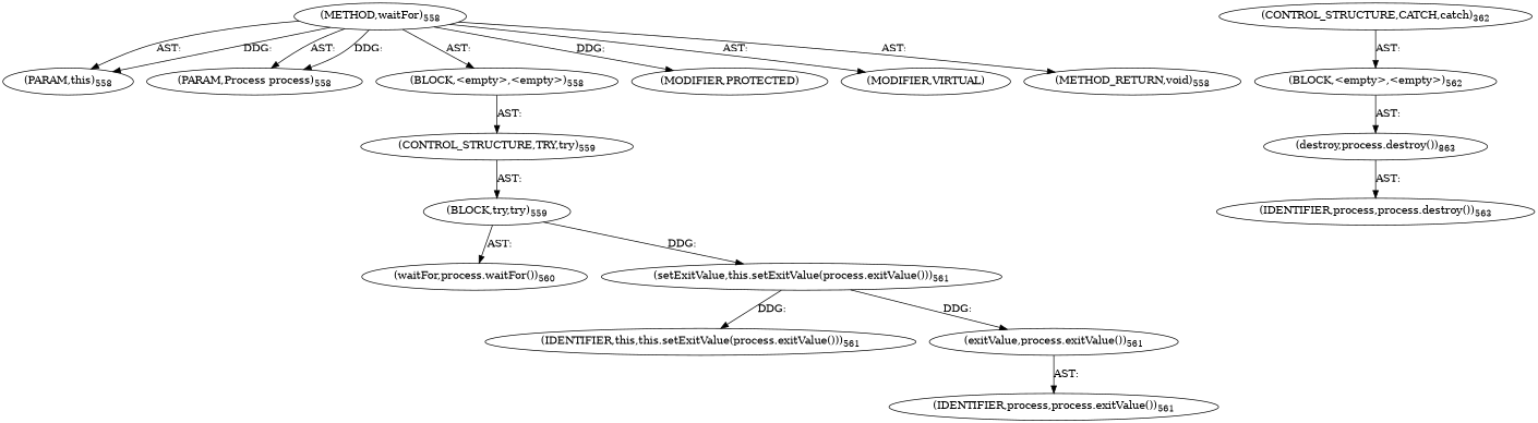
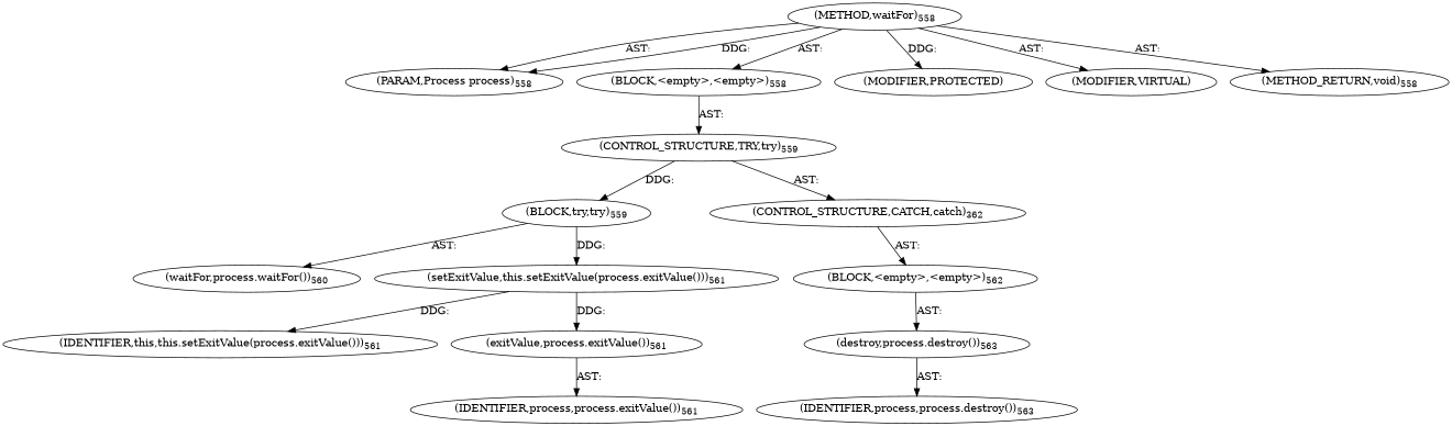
  digraph {
    n1 [label=<(METHOD,waitFor)<SUB>558</SUB>>]
-   n2 [label=<(PARAM,this)<SUB>558</SUB>>]
    n3 [label=<(PARAM,Process process)<SUB>558</SUB>>]
    n4 [label=<(BLOCK,&lt;empty&gt;,&lt;empty&gt;)<SUB>558</SUB>>]
    n5 [label=<(MODIFIER,PROTECTED)>]
    n6 [label=<(MODIFIER,VIRTUAL)>]
    n7 [label=<(METHOD_RETURN,void)<SUB>558</SUB>>]
    n8 [label=<(CONTROL_STRUCTURE,TRY,try)<SUB>559</SUB>>]
    n9 [label=<(BLOCK,try,try)<SUB>559</SUB>>]
    n10 [label=<(CONTROL_STRUCTURE,CATCH,catch)<SUB>362</SUB>>]
    n11 [label=<(waitFor,process.waitFor())<SUB>560</SUB>>]
    n12 [label=<(setExitValue,this.setExitValue(process.exitValue()))<SUB>561</SUB>>]
    n13 [label=<(BLOCK,&lt;empty&gt;,&lt;empty&gt;)<SUB>562</SUB>>]
    n14 [label=<(IDENTIFIER,this,this.setExitValue(process.exitValue()))<SUB>561</SUB>>]
    n15 [label=<(exitValue,process.exitValue())<SUB>561</SUB>>]
    n16 [label=<(IDENTIFIER,process,process.exitValue())<SUB>561</SUB>>]
-   n17 [label=<(destroy,process.destroy())<SUB>863</SUB>>]
+   n17 [label=<(destroy,process.destroy())<SUB>563</SUB>>]
    n18 [label=<(IDENTIFIER,process,process.destroy())<SUB>563</SUB>>]
-   n1 -> n2 [label="AST: "]
-   n1 -> n2 [label="DDG: "]
    n1 -> n3 [label="AST: "]
    n1 -> n3 [label="DDG: "]
    n1 -> n4 [label="AST: "]
    n1 -> n5 [label="DDG: "]
    n1 -> n6 [label="AST: "]
    n1 -> n7 [label="AST: "]
    n4 -> n8 [label="AST: "]
-   n8 -> n9 [label="AST: "]
+   n8 -> n9 [label="DDG: "]
+   n8 -> n10 [label="AST: "]
    n9 -> n11 [label="AST: "]
    n9 -> n12 [label="DDG: "]
    n10 -> n13 [label="AST: "]
    n12 -> n14 [label="DDG: "]
    n12 -> n15 [label="DDG: "]
    n13 -> n17 [label="AST: "]
    n15 -> n16 [label="AST: "]
    n17 -> n18 [label="AST: "]
  }
